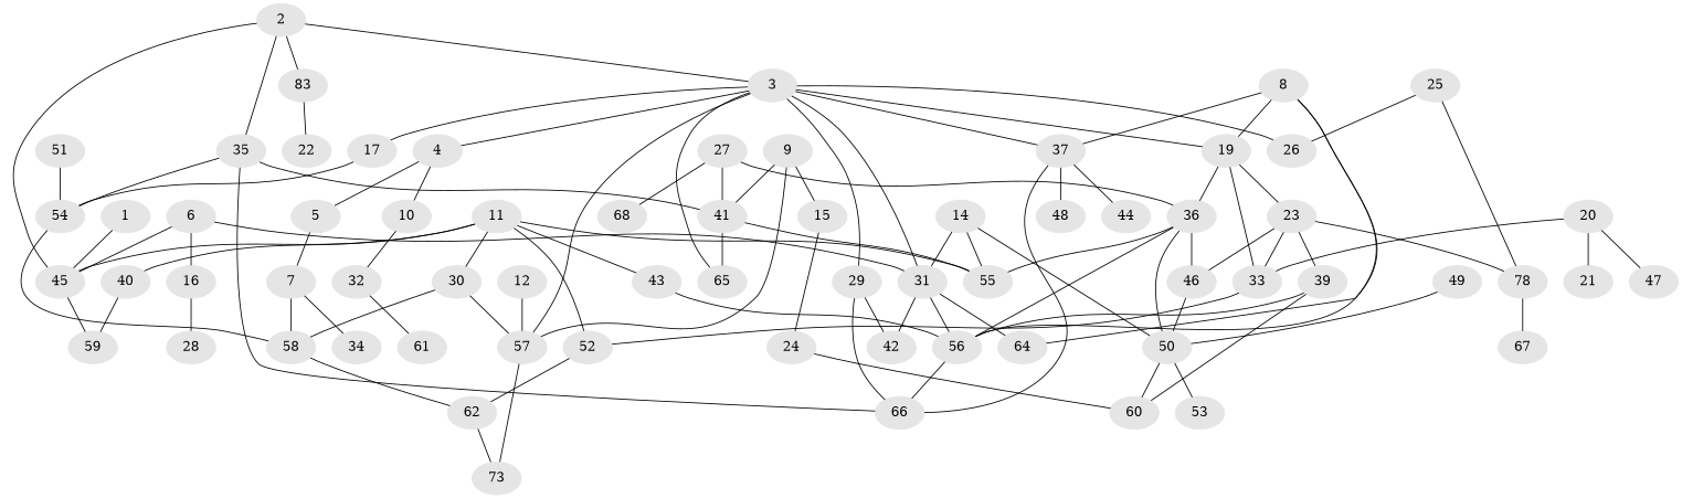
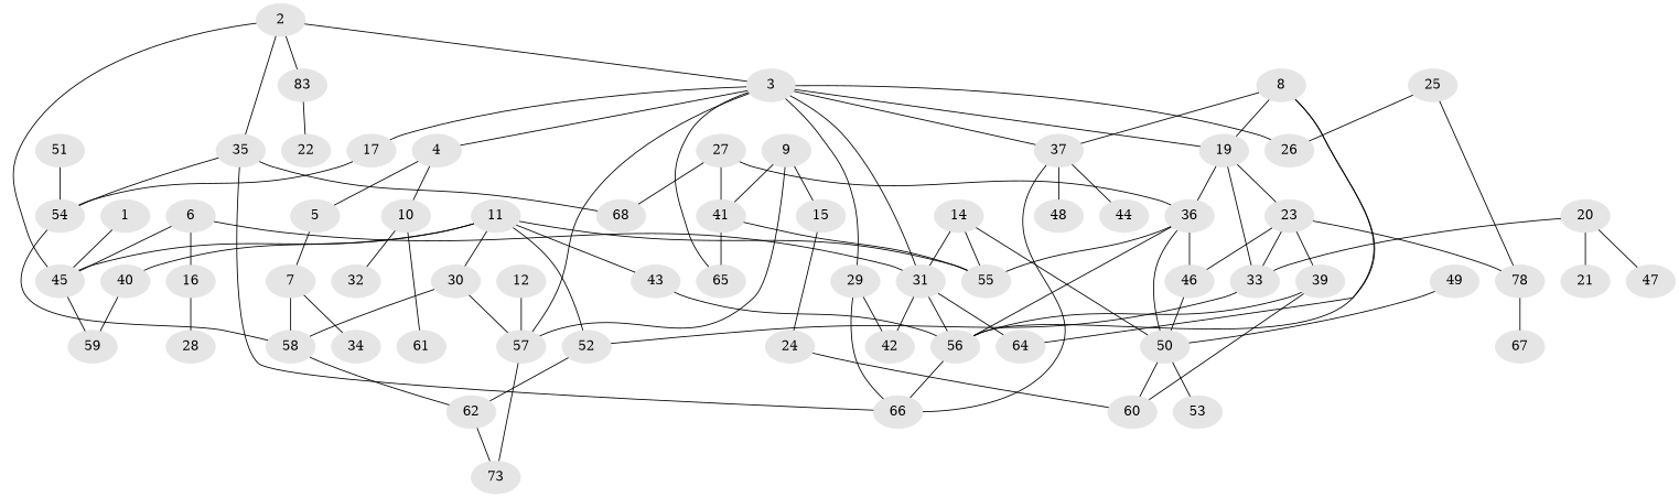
  graph {
    node [color=gray90 style=filled]
    edge [weight=1.0]
    1
    45
    59
    2
    3
    n6 [label=83]
    35
    4
    17
    19
    26
    29
    31
    37
    57
    65
    22
    54
    68
    66
    5
    10
    23
    33
    36
    42
    56
    64
    44
    48
    n31 [label=73]
    7
    32
    34
    58
    6
    16
    28
    62
    8
    9
    15
    41
    24
    55
    61
    11
    30
    40
    43
    52
    12
    14
    50
    60
    53
    n57 [label=78]
    39
    46
    20
    21
    47
    67
    25
    27
    49
    51
    1 -- 45
    45 -- 59
    2 -- 45
    2 -- 3
    2 -- n6
    2 -- 35
    3 -- 4
    3 -- 17
    3 -- 19
    3 -- 26
    3 -- 29
    3 -- 31
    3 -- 37
    3 -- 57
    3 -- 65
    n6 -- 22
    35 -- 54
-   35 -- 41
+   35 -- 68
    35 -- 66
    4 -- 5
    4 -- 10
    17 -- 54
    19 -- 23
    19 -- 33
    19 -- 36
    29 -- 66
    29 -- 42
    31 -- 42
    31 -- 56
    31 -- 64
    37 -- 66
    37 -- 44
    37 -- 48
    57 -- n31
    54 -- 58
    5 -- 7
    10 -- 32
    23 -- 33
    23 -- n57
    23 -- 39
    23 -- 46
    33 -- 52
    36 -- 56
    36 -- 55
    36 -- 50
    36 -- 46
    56 -- 66
    7 -- 34
    7 -- 58
-   32 -- 61
+   10 -- 61
    58 -- 62
    6 -- 45
    6 -- 31
    6 -- 16
    16 -- 28
    62 -- n31
    8 -- 19
    8 -- 37
    8 -- 56
    8 -- 64
    9 -- 57
    9 -- 15
    9 -- 41
    15 -- 24
    41 -- 65
    41 -- 55
    24 -- 60
    11 -- 45
    11 -- 55
    11 -- 30
    11 -- 40
    11 -- 43
    11 -- 52
    30 -- 57
    30 -- 58
    40 -- 59
    43 -- 56
    52 -- 62
    12 -- 57
    14 -- 31
    14 -- 55
    14 -- 50
    50 -- 60
    50 -- 53
    n57 -- 67
    39 -- 56
    39 -- 60
    46 -- 50
    20 -- 33
    20 -- 21
    20 -- 47
    25 -- 26
    25 -- n57
    27 -- 68
    27 -- 36
    27 -- 41
    49 -- 50
    51 -- 54
  }
